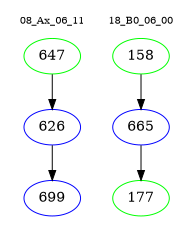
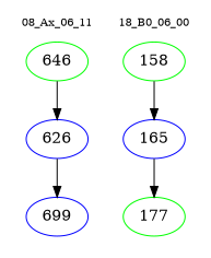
  digraph {
    node [color=green]
    edge [color=black]
-   n1 [label=647]
+   n1 [label=646]
    n2 [color=blue label=626]
    n3 [color=blue label=699]
    n4 [label=158]
-   n5 [color=blue label=665]
+   n5 [color=blue label=165]
    n6 [label=177]
    subgraph cluster_1 {
      color=white
      fontsize=10
      label="08_Ax_06_11"
      n1
      n2
      n3
    }
    subgraph cluster_2 {
      color=white
      fontsize=10
      label="18_B0_06_00"
      n4
      n5
      n6
    }
    n1 -> n2
    n2 -> n3
    n4 -> n5
    n5 -> n6
  }
